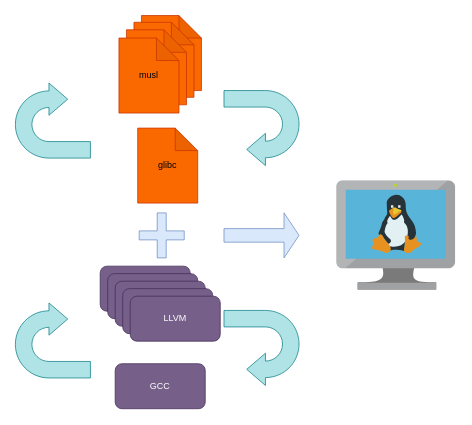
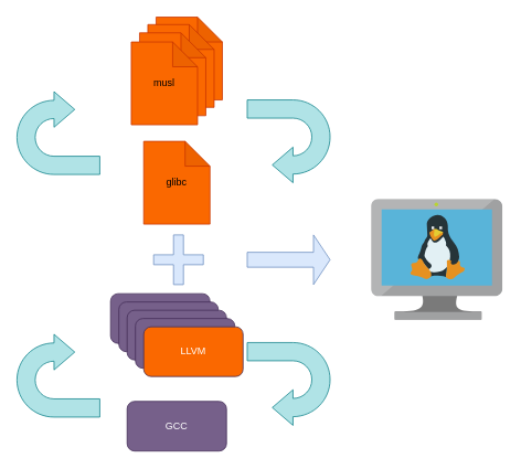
  <mxCell id="0" />
  <mxCell id="1" parent="0" />
  <mxCell id="2" value="" style="html=1;shadow=0;dashed=0;align=center;verticalAlign=middle;shape=mxgraph.arrows2.uTurnArrow;dy=11;arrowHead=43;dx2=25;fillColor=#b0e3e6;strokeColor=#0e8088;" vertex="1" parent="1"><mxGeometry x="20" y="403" width="100" height="100" as="geometry" /></mxCell>
  <mxCell id="3" value="" style="html=1;shadow=0;dashed=0;align=center;verticalAlign=middle;shape=mxgraph.arrows2.uTurnArrow;dy=11;arrowHead=43;dx2=25;rotation=-180;fillColor=#b0e3e6;strokeColor=#0e8088;" vertex="1" parent="1"><mxGeometry x="298" y="413" width="100" height="100" as="geometry" /></mxCell>
  <mxCell id="4" value="" style="html=1;shadow=0;dashed=0;align=center;verticalAlign=middle;shape=mxgraph.arrows2.uTurnArrow;dy=11;arrowHead=43;dx2=25;fillColor=#b0e3e6;strokeColor=#0e8088;" vertex="1" parent="1"><mxGeometry x="20" y="110" width="100" height="100" as="geometry" /></mxCell>
  <mxCell id="5" value="" style="html=1;shadow=0;dashed=0;align=center;verticalAlign=middle;shape=mxgraph.arrows2.uTurnArrow;dy=11;arrowHead=43;dx2=25;rotation=-180;fillColor=#b0e3e6;strokeColor=#0e8088;" vertex="1" parent="1"><mxGeometry x="298" y="120" width="100" height="100" as="geometry" /></mxCell>
- <mxCell id="6" value="glibc" style="shape=note;whiteSpace=wrap;html=1;backgroundOutline=1;darkOpacity=0.05;fillColor=#fa6800;strokeColor=#C73500;fontColor=#000000;" vertex="1" parent="1"><mxGeometry x="183" y="170" width="80" height="100" as="geometry" /></mxCell>
+ <mxCell id="6" value="glibc" style="shape=note;whiteSpace=wrap;html=1;backgroundOutline=1;darkOpacity=0.05;fillColor=#fa6800;strokeColor=#C73500;fontColor=#000000;" vertex="1" parent="1"><mxGeometry x="173" y="170" width="80" height="100" as="geometry" /></mxCell>
  <mxCell id="7" value="" style="group;fillColor=none;strokeColor=none;fontColor=#000000;" vertex="1" connectable="0" parent="1"><mxGeometry x="158" y="20" width="110" height="130" as="geometry" /></mxCell>
  <mxCell id="8" value="GCC" style="shape=note;whiteSpace=wrap;html=1;backgroundOutline=1;darkOpacity=0.05;fillColor=#fa6800;strokeColor=#C73500;fontColor=#000000;" vertex="1" parent="7"><mxGeometry x="30" width="80" height="100" as="geometry" /></mxCell>
  <mxCell id="9" value="GCC" style="shape=note;whiteSpace=wrap;html=1;backgroundOutline=1;darkOpacity=0.05;fillColor=#fa6800;strokeColor=#C73500;fontColor=#000000;" vertex="1" parent="7"><mxGeometry x="20" y="9" width="80" height="100" as="geometry" /></mxCell>
  <mxCell id="10" value="GCC" style="shape=note;whiteSpace=wrap;html=1;backgroundOutline=1;darkOpacity=0.05;fillColor=#fa6800;strokeColor=#C73500;fontColor=#000000;" vertex="1" parent="7"><mxGeometry x="10" y="19" width="80" height="100" as="geometry" /></mxCell>
  <mxCell id="11" value="musl" style="shape=note;whiteSpace=wrap;html=1;backgroundOutline=1;darkOpacity=0.05;fillColor=#fa6800;strokeColor=#C73500;fontColor=#000000;" vertex="1" parent="7"><mxGeometry y="30" width="80" height="100" as="geometry" /></mxCell>
  <mxCell id="12" value="GCC" style="rounded=1;whiteSpace=wrap;html=1;fillColor=#76608a;strokeColor=#432D57;fontColor=#ffffff;" vertex="1" parent="1"><mxGeometry x="153" y="484" width="120" height="60" as="geometry" /></mxCell>
  <mxCell id="13" value="GCC" style="rounded=1;whiteSpace=wrap;html=1;fillColor=#76608a;strokeColor=#432D57;fontColor=#ffffff;" vertex="1" parent="1"><mxGeometry x="133" y="354" width="120" height="60" as="geometry" /></mxCell>
  <mxCell id="14" value="GCC" style="rounded=1;whiteSpace=wrap;html=1;fillColor=#76608a;strokeColor=#432D57;fontColor=#ffffff;" vertex="1" parent="1"><mxGeometry x="143" y="364" width="120" height="60" as="geometry" /></mxCell>
  <mxCell id="15" value="GCC" style="rounded=1;whiteSpace=wrap;html=1;fillColor=#76608a;strokeColor=#432D57;fontColor=#ffffff;" vertex="1" parent="1"><mxGeometry x="153" y="374" width="120" height="60" as="geometry" /></mxCell>
  <mxCell id="16" value="GCC" style="rounded=1;whiteSpace=wrap;html=1;fillColor=#76608a;strokeColor=#432D57;fontColor=#ffffff;" vertex="1" parent="1"><mxGeometry x="163" y="384" width="120" height="60" as="geometry" /></mxCell>
- <mxCell id="17" value="LLVM" style="rounded=1;whiteSpace=wrap;html=1;fillColor=#76608a;strokeColor=#432D57;fontColor=#ffffff;" vertex="1" parent="1"><mxGeometry x="173" y="394" width="120" height="60" as="geometry" /></mxCell>
+ <mxCell id="17" value="LLVM" style="rounded=1;whiteSpace=wrap;html=1;fillColor=#fa6800;strokeColor=#432D57;fontColor=#ffffff;" vertex="1" parent="1"><mxGeometry x="173" y="394" width="120" height="60" as="geometry" /></mxCell>
  <mxCell id="18" value="" style="shape=cross;whiteSpace=wrap;html=1;fillColor=#dae8fc;strokeColor=#6c8ebf;" vertex="1" parent="1"><mxGeometry x="185" y="283" width="60" height="60" as="geometry" /></mxCell>
  <mxCell id="19" value="" style="shape=singleArrow;whiteSpace=wrap;html=1;fillColor=#dae8fc;strokeColor=#6c8ebf;" vertex="1" parent="1"><mxGeometry x="298" y="283" width="100" height="60" as="geometry" /></mxCell>
  <mxCell id="20" value="" style="image;sketch=0;aspect=fixed;html=1;points=[];align=center;fontSize=12;image=img/lib/mscae/VM_Linux.svg;" vertex="1" parent="1"><mxGeometry x="448" y="240" width="158.7" height="146" as="geometry" /></mxCell>
